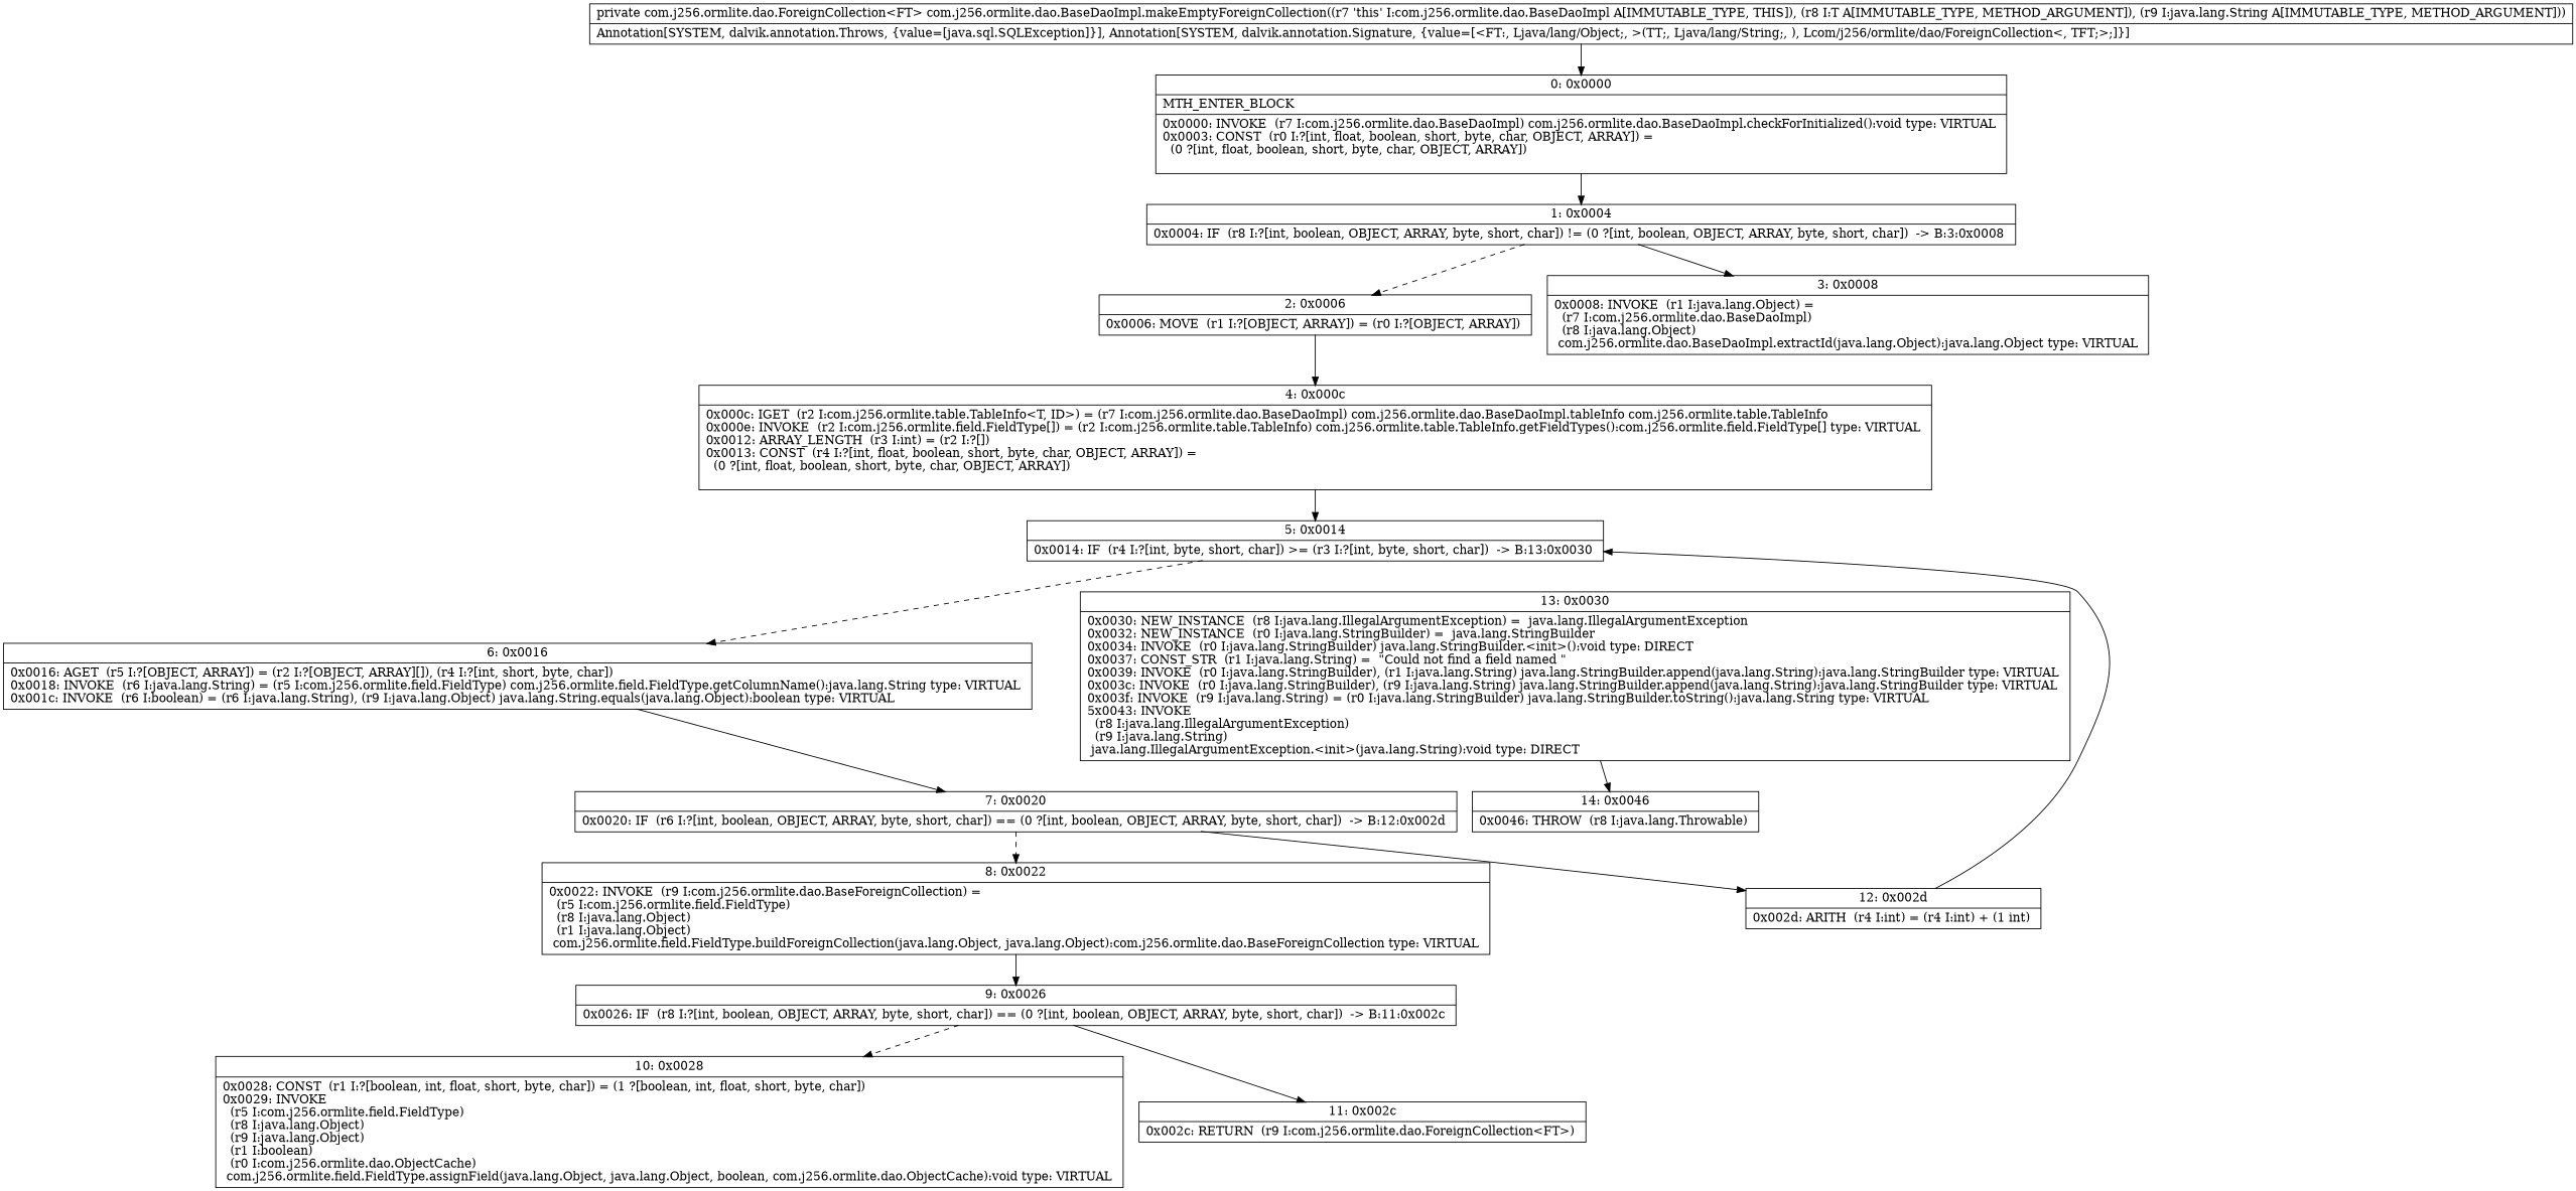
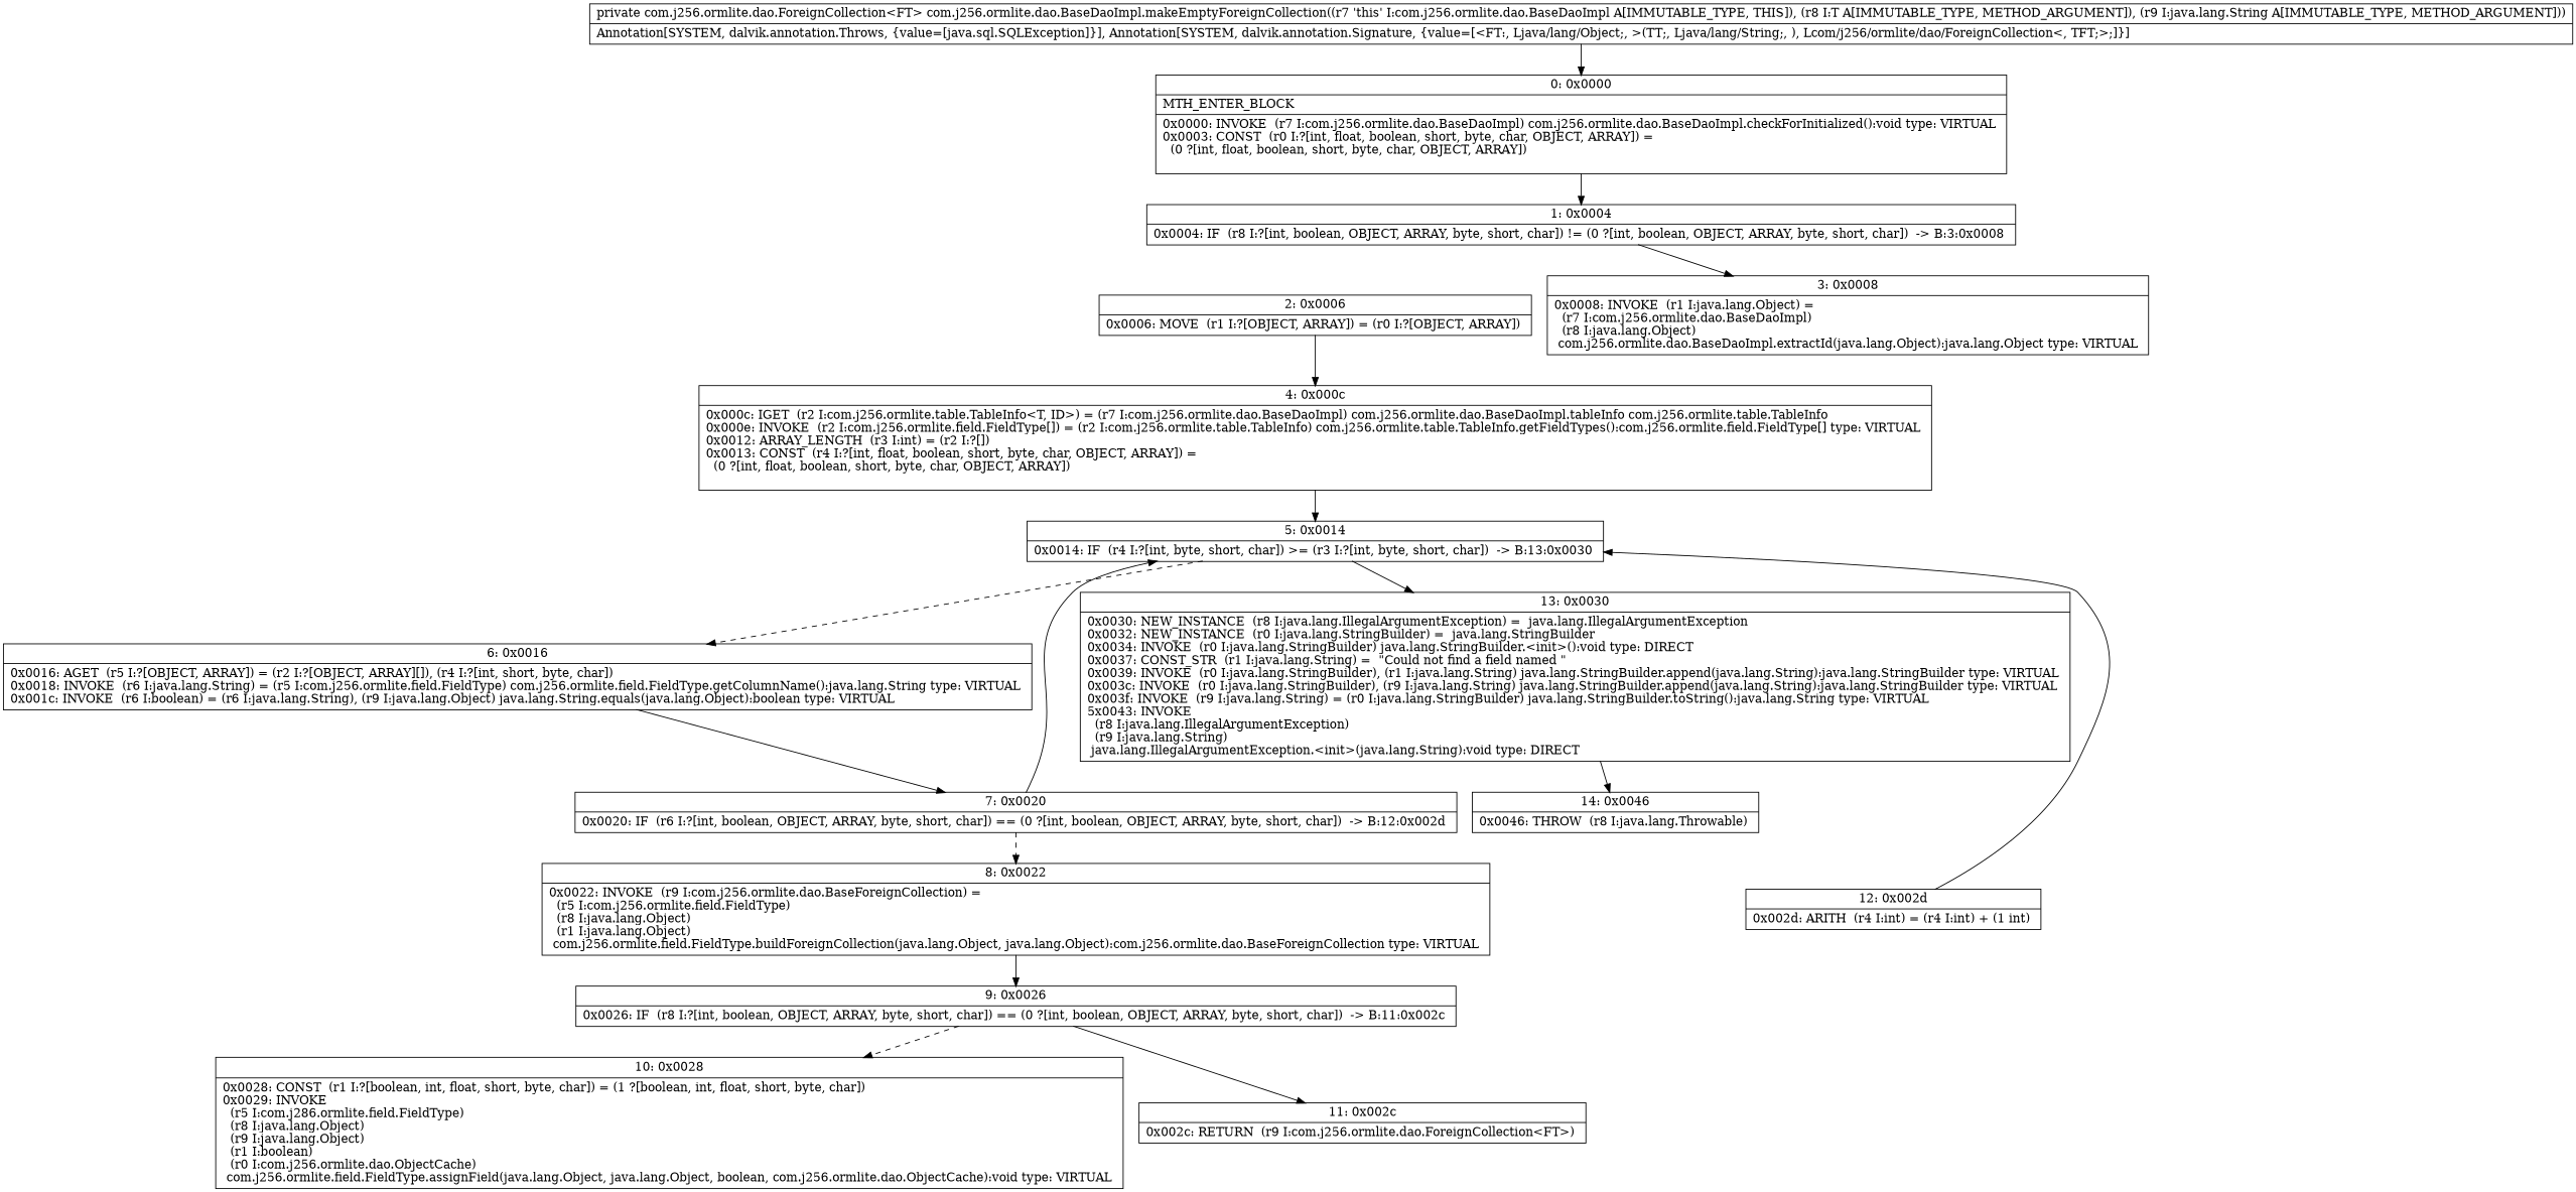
  digraph {
    node [shape=record]
    n1 [label="{0\:\ 0x0000|MTH_ENTER_BLOCK\l|0x0000: INVOKE  (r7 I:com.j256.ormlite.dao.BaseDaoImpl) com.j256.ormlite.dao.BaseDaoImpl.checkForInitialized():void type: VIRTUAL \l0x0003: CONST  (r0 I:?[int, float, boolean, short, byte, char, OBJECT, ARRAY]) = \l  (0 ?[int, float, boolean, short, byte, char, OBJECT, ARRAY])\l \l}"]
    n2 [label="{1\:\ 0x0004|0x0004: IF  (r8 I:?[int, boolean, OBJECT, ARRAY, byte, short, char]) != (0 ?[int, boolean, OBJECT, ARRAY, byte, short, char])  \-\> B:3:0x0008 \l}"]
    n3 [label="{2\:\ 0x0006|0x0006: MOVE  (r1 I:?[OBJECT, ARRAY]) = (r0 I:?[OBJECT, ARRAY]) \l}"]
    n4 [label="{3\:\ 0x0008|0x0008: INVOKE  (r1 I:java.lang.Object) = \l  (r7 I:com.j256.ormlite.dao.BaseDaoImpl)\l  (r8 I:java.lang.Object)\l com.j256.ormlite.dao.BaseDaoImpl.extractId(java.lang.Object):java.lang.Object type: VIRTUAL \l}"]
    n5 [label="{4\:\ 0x000c|0x000c: IGET  (r2 I:com.j256.ormlite.table.TableInfo\<T, ID\>) = (r7 I:com.j256.ormlite.dao.BaseDaoImpl) com.j256.ormlite.dao.BaseDaoImpl.tableInfo com.j256.ormlite.table.TableInfo \l0x000e: INVOKE  (r2 I:com.j256.ormlite.field.FieldType[]) = (r2 I:com.j256.ormlite.table.TableInfo) com.j256.ormlite.table.TableInfo.getFieldTypes():com.j256.ormlite.field.FieldType[] type: VIRTUAL \l0x0012: ARRAY_LENGTH  (r3 I:int) = (r2 I:?[]) \l0x0013: CONST  (r4 I:?[int, float, boolean, short, byte, char, OBJECT, ARRAY]) = \l  (0 ?[int, float, boolean, short, byte, char, OBJECT, ARRAY])\l \l}"]
    n6 [label="{5\:\ 0x0014|0x0014: IF  (r4 I:?[int, byte, short, char]) \>= (r3 I:?[int, byte, short, char])  \-\> B:13:0x0030 \l}"]
    n7 [label="{6\:\ 0x0016|0x0016: AGET  (r5 I:?[OBJECT, ARRAY]) = (r2 I:?[OBJECT, ARRAY][]), (r4 I:?[int, short, byte, char]) \l0x0018: INVOKE  (r6 I:java.lang.String) = (r5 I:com.j256.ormlite.field.FieldType) com.j256.ormlite.field.FieldType.getColumnName():java.lang.String type: VIRTUAL \l0x001c: INVOKE  (r6 I:boolean) = (r6 I:java.lang.String), (r9 I:java.lang.Object) java.lang.String.equals(java.lang.Object):boolean type: VIRTUAL \l}"]
    n8 [label="{13\:\ 0x0030|0x0030: NEW_INSTANCE  (r8 I:java.lang.IllegalArgumentException) =  java.lang.IllegalArgumentException \l0x0032: NEW_INSTANCE  (r0 I:java.lang.StringBuilder) =  java.lang.StringBuilder \l0x0034: INVOKE  (r0 I:java.lang.StringBuilder) java.lang.StringBuilder.\<init\>():void type: DIRECT \l0x0037: CONST_STR  (r1 I:java.lang.String) =  \"Could not find a field named \" \l0x0039: INVOKE  (r0 I:java.lang.StringBuilder), (r1 I:java.lang.String) java.lang.StringBuilder.append(java.lang.String):java.lang.StringBuilder type: VIRTUAL \l0x003c: INVOKE  (r0 I:java.lang.StringBuilder), (r9 I:java.lang.String) java.lang.StringBuilder.append(java.lang.String):java.lang.StringBuilder type: VIRTUAL \l0x003f: INVOKE  (r9 I:java.lang.String) = (r0 I:java.lang.StringBuilder) java.lang.StringBuilder.toString():java.lang.String type: VIRTUAL \l5x0043: INVOKE  \l  (r8 I:java.lang.IllegalArgumentException)\l  (r9 I:java.lang.String)\l java.lang.IllegalArgumentException.\<init\>(java.lang.String):void type: DIRECT \l}"]
    n9 [label="{7\:\ 0x0020|0x0020: IF  (r6 I:?[int, boolean, OBJECT, ARRAY, byte, short, char]) == (0 ?[int, boolean, OBJECT, ARRAY, byte, short, char])  \-\> B:12:0x002d \l}"]
    n10 [label="{14\:\ 0x0046|0x0046: THROW  (r8 I:java.lang.Throwable) \l}"]
    n11 [label="{8\:\ 0x0022|0x0022: INVOKE  (r9 I:com.j256.ormlite.dao.BaseForeignCollection) = \l  (r5 I:com.j256.ormlite.field.FieldType)\l  (r8 I:java.lang.Object)\l  (r1 I:java.lang.Object)\l com.j256.ormlite.field.FieldType.buildForeignCollection(java.lang.Object, java.lang.Object):com.j256.ormlite.dao.BaseForeignCollection type: VIRTUAL \l}"]
    n12 [label="{12\:\ 0x002d|0x002d: ARITH  (r4 I:int) = (r4 I:int) + (1 int) \l}"]
    n13 [label="{9\:\ 0x0026|0x0026: IF  (r8 I:?[int, boolean, OBJECT, ARRAY, byte, short, char]) == (0 ?[int, boolean, OBJECT, ARRAY, byte, short, char])  \-\> B:11:0x002c \l}"]
-   n14 [label="{10\:\ 0x0028|0x0028: CONST  (r1 I:?[boolean, int, float, short, byte, char]) = (1 ?[boolean, int, float, short, byte, char]) \l0x0029: INVOKE  \l  (r5 I:com.j256.ormlite.field.FieldType)\l  (r8 I:java.lang.Object)\l  (r9 I:java.lang.Object)\l  (r1 I:boolean)\l  (r0 I:com.j256.ormlite.dao.ObjectCache)\l com.j256.ormlite.field.FieldType.assignField(java.lang.Object, java.lang.Object, boolean, com.j256.ormlite.dao.ObjectCache):void type: VIRTUAL \l}"]
+   n14 [label="{10\:\ 0x0028|0x0028: CONST  (r1 I:?[boolean, int, float, short, byte, char]) = (1 ?[boolean, int, float, short, byte, char]) \l0x0029: INVOKE  \l  (r5 I:com.j286.ormlite.field.FieldType)\l  (r8 I:java.lang.Object)\l  (r9 I:java.lang.Object)\l  (r1 I:boolean)\l  (r0 I:com.j256.ormlite.dao.ObjectCache)\l com.j256.ormlite.field.FieldType.assignField(java.lang.Object, java.lang.Object, boolean, com.j256.ormlite.dao.ObjectCache):void type: VIRTUAL \l}"]
    n15 [label="{11\:\ 0x002c|0x002c: RETURN  (r9 I:com.j256.ormlite.dao.ForeignCollection\<FT\>) \l}"]
    n16 [label="{private com.j256.ormlite.dao.ForeignCollection\<FT\> com.j256.ormlite.dao.BaseDaoImpl.makeEmptyForeignCollection((r7 'this' I:com.j256.ormlite.dao.BaseDaoImpl A[IMMUTABLE_TYPE, THIS]), (r8 I:T A[IMMUTABLE_TYPE, METHOD_ARGUMENT]), (r9 I:java.lang.String A[IMMUTABLE_TYPE, METHOD_ARGUMENT]))  | Annotation[SYSTEM, dalvik.annotation.Throws, \{value=[java.sql.SQLException]\}], Annotation[SYSTEM, dalvik.annotation.Signature, \{value=[\<FT:, Ljava\/lang\/Object;, \>(TT;, Ljava\/lang\/String;, ), Lcom\/j256\/ormlite\/dao\/ForeignCollection\<, TFT;\>;]\}]\l}"]
    n1 -> n2
-   n2 -> n3 [style=dashed]
    n2 -> n4
    n3 -> n5
    n5 -> n6
    n6 -> n7 [style=dashed]
+   n6 -> n8
    n7 -> n9
    n8 -> n10
    n9 -> n11 [style=dashed]
-   n9 -> n12
+   n9 -> n6
    n11 -> n13
    n12 -> n6
    n13 -> n14 [style=dashed]
    n13 -> n15
    n16 -> n1
  }
